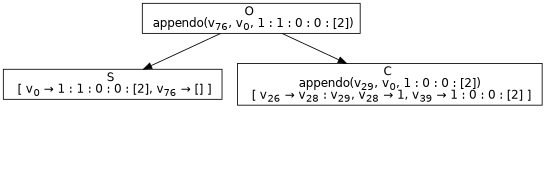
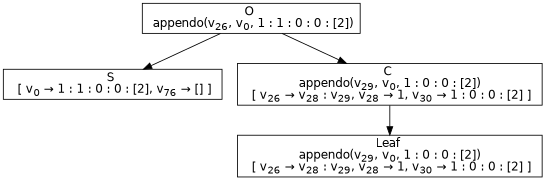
  digraph {
    fontname="DejaVu Sans"
    rankdir=TB
    node [fillcolor=white fontname="DejaVu Sans" shape=box style=filled]
    edge [fontname="DejaVu Sans"]
-   n1 [label=<O <BR/> appendo(v<SUB>76</SUB>, v<SUB>0</SUB>, 1 : 1 : 0 : 0 : [2])>]
+   n1 [label=<O <BR/> appendo(v<SUB>26</SUB>, v<SUB>0</SUB>, 1 : 1 : 0 : 0 : [2])>]
    n2 [label=<S <BR/>  [ v<SUB>0</SUB> &rarr; 1 : 1 : 0 : 0 : [2], v<SUB>76</SUB> &rarr; [] ] >]
-   n3 [label=<C <BR/> appendo(v<SUB>29</SUB>, v<SUB>0</SUB>, 1 : 0 : 0 : [2]) <BR/>  [ v<SUB>26</SUB> &rarr; v<SUB>28</SUB> : v<SUB>29</SUB>, v<SUB>28</SUB> &rarr; 1, v<SUB>39</SUB> &rarr; 1 : 0 : 0 : [2] ] >]
+   n3 [label=<C <BR/> appendo(v<SUB>29</SUB>, v<SUB>0</SUB>, 1 : 0 : 0 : [2]) <BR/>  [ v<SUB>26</SUB> &rarr; v<SUB>28</SUB> : v<SUB>29</SUB>, v<SUB>28</SUB> &rarr; 1, v<SUB>30</SUB> &rarr; 1 : 0 : 0 : [2] ] >]
+   n4 [label=<Leaf <BR/> appendo(v<SUB>29</SUB>, v<SUB>0</SUB>, 1 : 0 : 0 : [2]) <BR/>  [ v<SUB>26</SUB> &rarr; v<SUB>28</SUB> : v<SUB>29</SUB>, v<SUB>28</SUB> &rarr; 1, v<SUB>30</SUB> &rarr; 1 : 0 : 0 : [2] ] >]
    n1 -> n2
    n1 -> n3
+   n3 -> n4
  }
